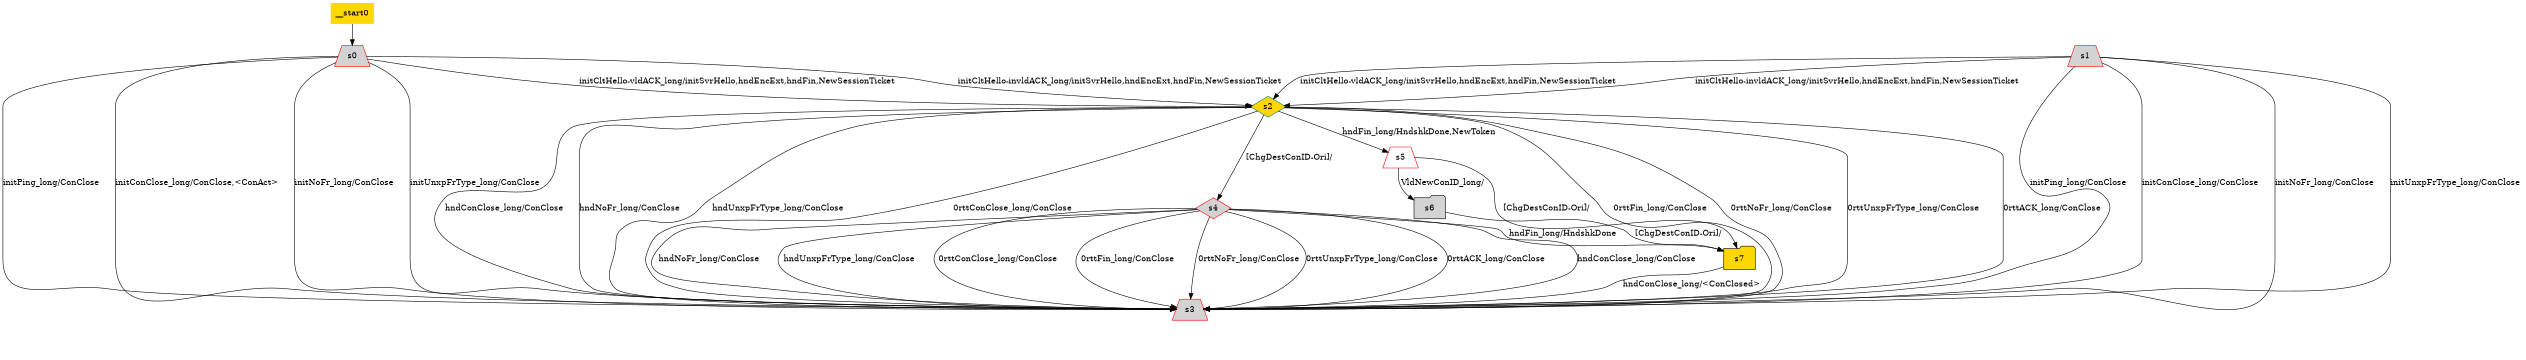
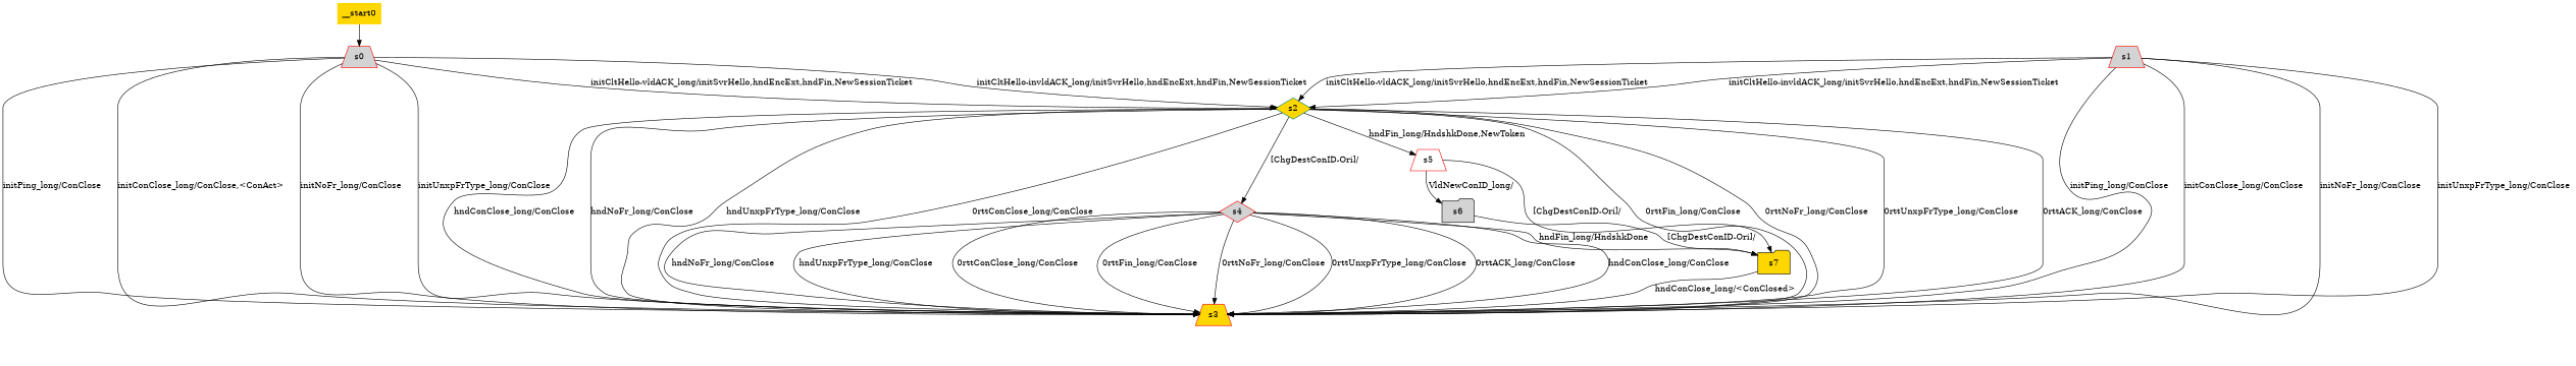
  digraph {
    node [color=red fillcolor=lightgrey shape=trapezium style=filled]
    n1 [label=s0]
    n2 [color=teal fillcolor=gold label=s2 shape=diamond]
-   n3 [label=s3]
+   n3 [fillcolor=gold label=s3]
    n4 [label=s1]
    n5 [label=s4 shape=diamond]
    n6 [fillcolor=white label=s5]
    n7 [color=black fillcolor=gold label=s7 shape=folder]
    n8 [color=black label=s6 shape=folder]
    __start0 [color=teal fillcolor=gold shape=none]
    n1 -> n2 [label="initCltHello-vldACK_long/initSvrHello,hndEncExt,hndFin,NewSessionTicket "]
    n1 -> n2 [label="initCltHello-invldACK_long/initSvrHello,hndEncExt,hndFin,NewSessionTicket "]
    n1 -> n3 [label="initPing_long/ConClose "]
    n1 -> n3 [label="initConClose_long/ConClose,<ConAct> "]
    n1 -> n3 [label="initNoFr_long/ConClose "]
    n1 -> n3 [label="initUnxpFrType_long/ConClose "]
    n2 -> n3 [label="hndConClose_long/ConClose "]
    n2 -> n3 [label="hndNoFr_long/ConClose "]
    n2 -> n3 [label="hndUnxpFrType_long/ConClose "]
    n2 -> n3 [label="0rttConClose_long/ConClose "]
    n2 -> n3 [label="0rttFin_long/ConClose "]
    n2 -> n3 [label="0rttNoFr_long/ConClose "]
    n2 -> n3 [label="0rttUnxpFrType_long/ConClose "]
    n2 -> n3 [label="0rttACK_long/ConClose "]
    n2 -> n5 [label="[ChgDestConID-Ori]/ "]
    n2 -> n6 [label="hndFin_long/HndshkDone,NewToken "]
    n4 -> n2 [label="initCltHello-vldACK_long/initSvrHello,hndEncExt,hndFin,NewSessionTicket "]
    n4 -> n2 [label="initCltHello-invldACK_long/initSvrHello,hndEncExt,hndFin,NewSessionTicket "]
    n4 -> n3 [label="initPing_long/ConClose "]
    n4 -> n3 [label="initConClose_long/ConClose "]
    n4 -> n3 [label="initNoFr_long/ConClose "]
    n4 -> n3 [label="initUnxpFrType_long/ConClose "]
    n5 -> n3 [label="hndConClose_long/ConClose "]
    n5 -> n3 [label="hndNoFr_long/ConClose "]
    n5 -> n3 [label="hndUnxpFrType_long/ConClose "]
    n5 -> n3 [label="0rttConClose_long/ConClose "]
    n5 -> n3 [label="0rttFin_long/ConClose "]
    n5 -> n3 [label="0rttNoFr_long/ConClose "]
    n5 -> n3 [label="0rttUnxpFrType_long/ConClose "]
    n5 -> n3 [label="0rttACK_long/ConClose "]
    n5 -> n7 [label="hndFin_long/HndshkDone "]
    n6 -> n7 [label="[ChgDestConID-Ori]/ "]
    n6 -> n8 [label="VldNewConID_long/ "]
    n7 -> n3 [label="hndConClose_long/<ConClosed> "]
    n8 -> n7 [label="[ChgDestConID-Ori]/ "]
    __start0 -> n1
  }
